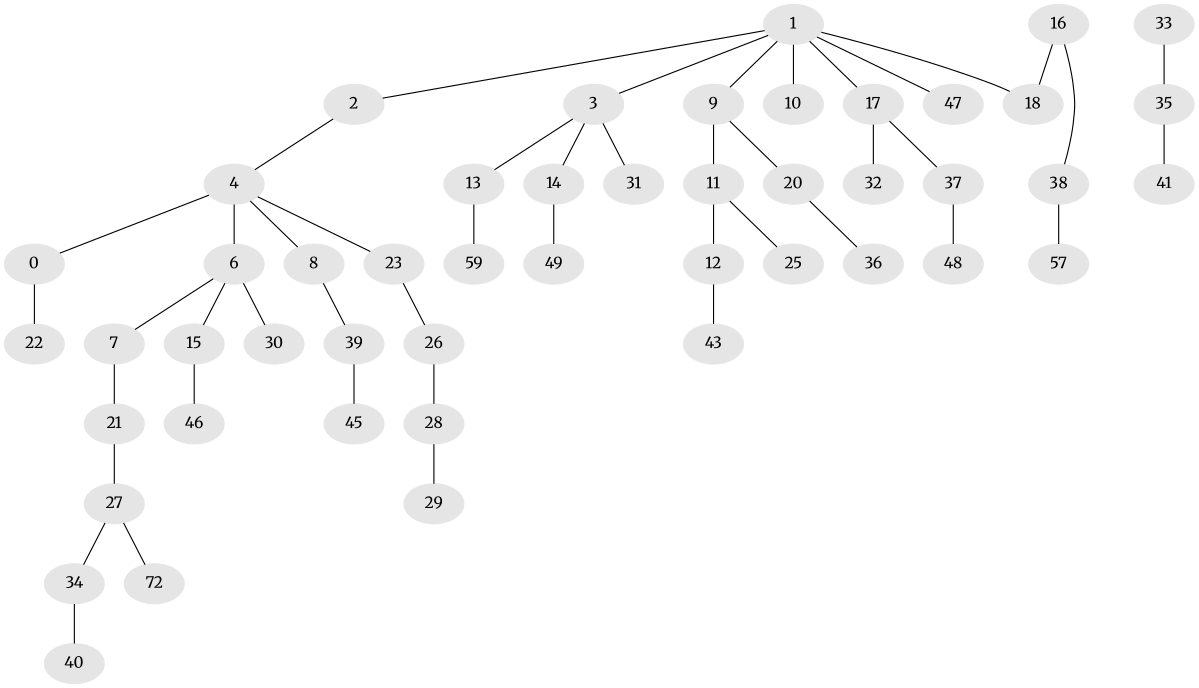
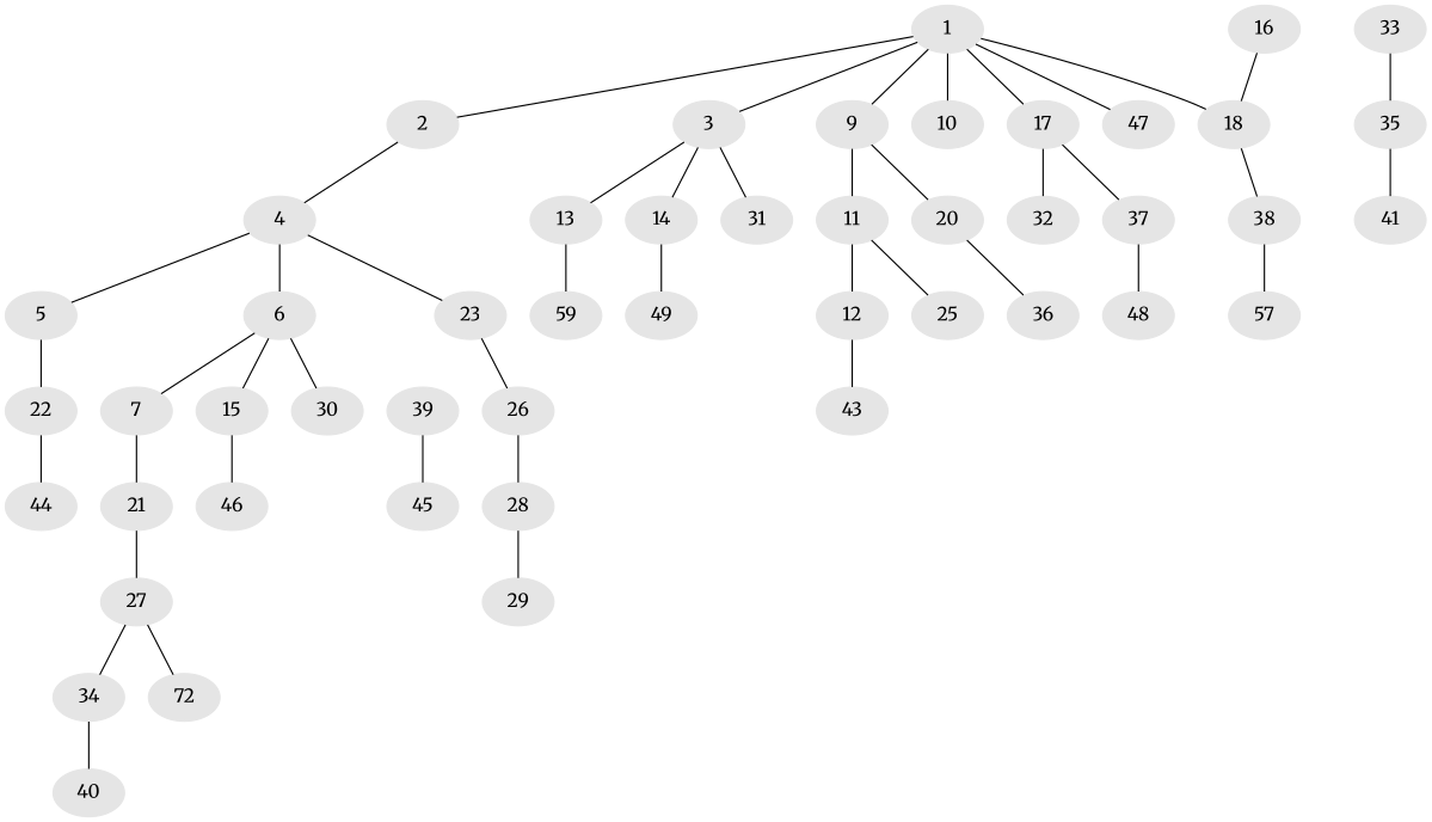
  graph {
    fontname=Merriweather
    node [color=gray90 fontname=Merriweather style=filled]
    edge [fontname=Merriweather weight=1.0]
    1
    2
    3
    9
    10
    17
    47
    18
    4
    13
    14
    31
    11
    20
    16
    38
    32
    37
-   5 [label=0]
+   5
    6
-   8
    23
    n23 [label=59]
    49
    22
    7
    15
    30
    39
    26
+   44
    21
    46
    27
    45
    12
    25
    36
    43
    n40 [label=57]
    48
    34
    n43 [label=72]
    28
    33
    35
    29
    40
    41
    1 -- 2
    1 -- 3
    1 -- 9
    1 -- 10 [weight=4.0]
    1 -- 17
    1 -- 47
    1 -- 18
    2 -- 4
    3 -- 13
    3 -- 14
    3 -- 31
    9 -- 11
    9 -- 20
    17 -- 32
    17 -- 37
    4 -- 5
    4 -- 6 [weight=4.0]
-   4 -- 8
    4 -- 23
    13 -- n23
    14 -- 49
    11 -- 12 [weight=3.0]
    11 -- 25
    20 -- 36
    16 -- 18
-   16 -- 38
+   18 -- 38
    38 -- n40
    37 -- 48
    5 -- 22 [weight=3.0]
    6 -- 7
    6 -- 15
    6 -- 30
-   8 -- 39
    23 -- 26
+   22 -- 44
    7 -- 21
    15 -- 46
    39 -- 45
    26 -- 28
    21 -- 27
    27 -- 34
    27 -- n43
    12 -- 43
    34 -- 40
    28 -- 29
    33 -- 35
    35 -- 41
  }
